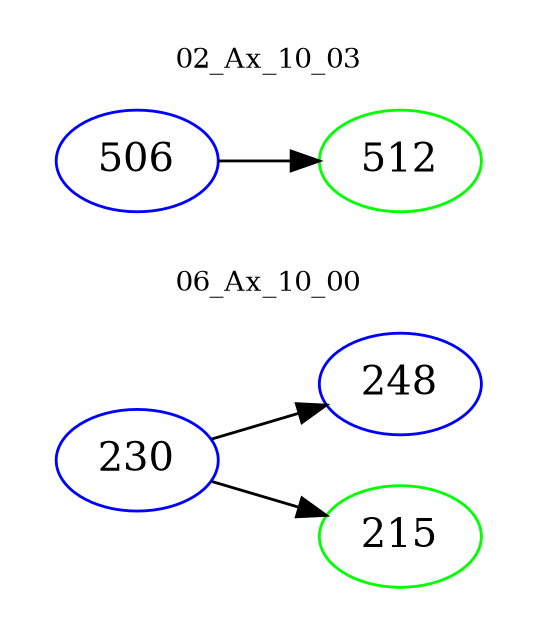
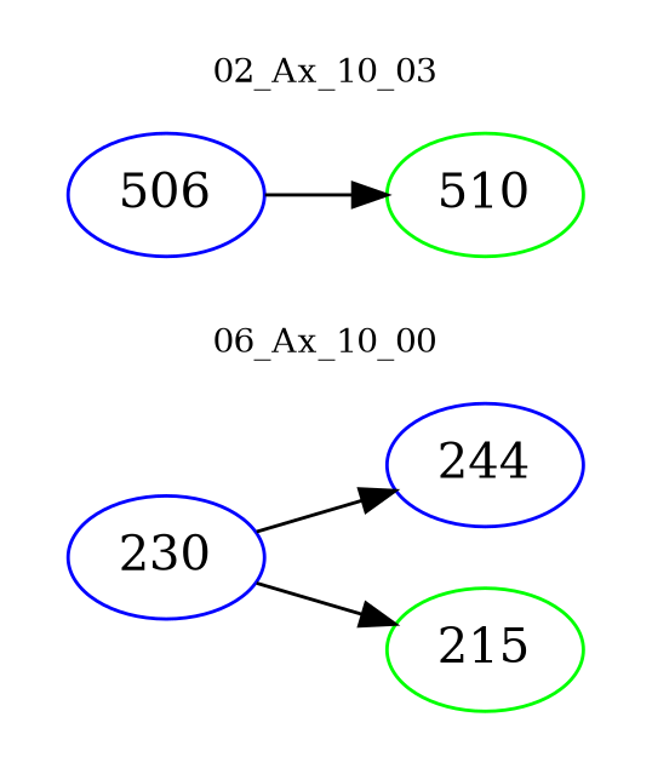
  digraph {
    rankdir=LR
    node [color=blue]
    edge [color=black]
    n1 [label=230]
    n2 [color=green label=215]
-   n3 [label=248]
+   n3 [label=244]
    n4 [label=506]
-   n5 [color=green label=512]
+   n5 [color=green label=510]
    subgraph cluster_1 {
      color=white
      fontsize=10
      label="06_Ax_10_00"
      n1
      n2
      n3
    }
    subgraph cluster_2 {
      color=white
      fontsize=10
      label="02_Ax_10_03"
      n4
      n5
    }
    n1 -> n2
    n1 -> n3
    n4 -> n5
  }
